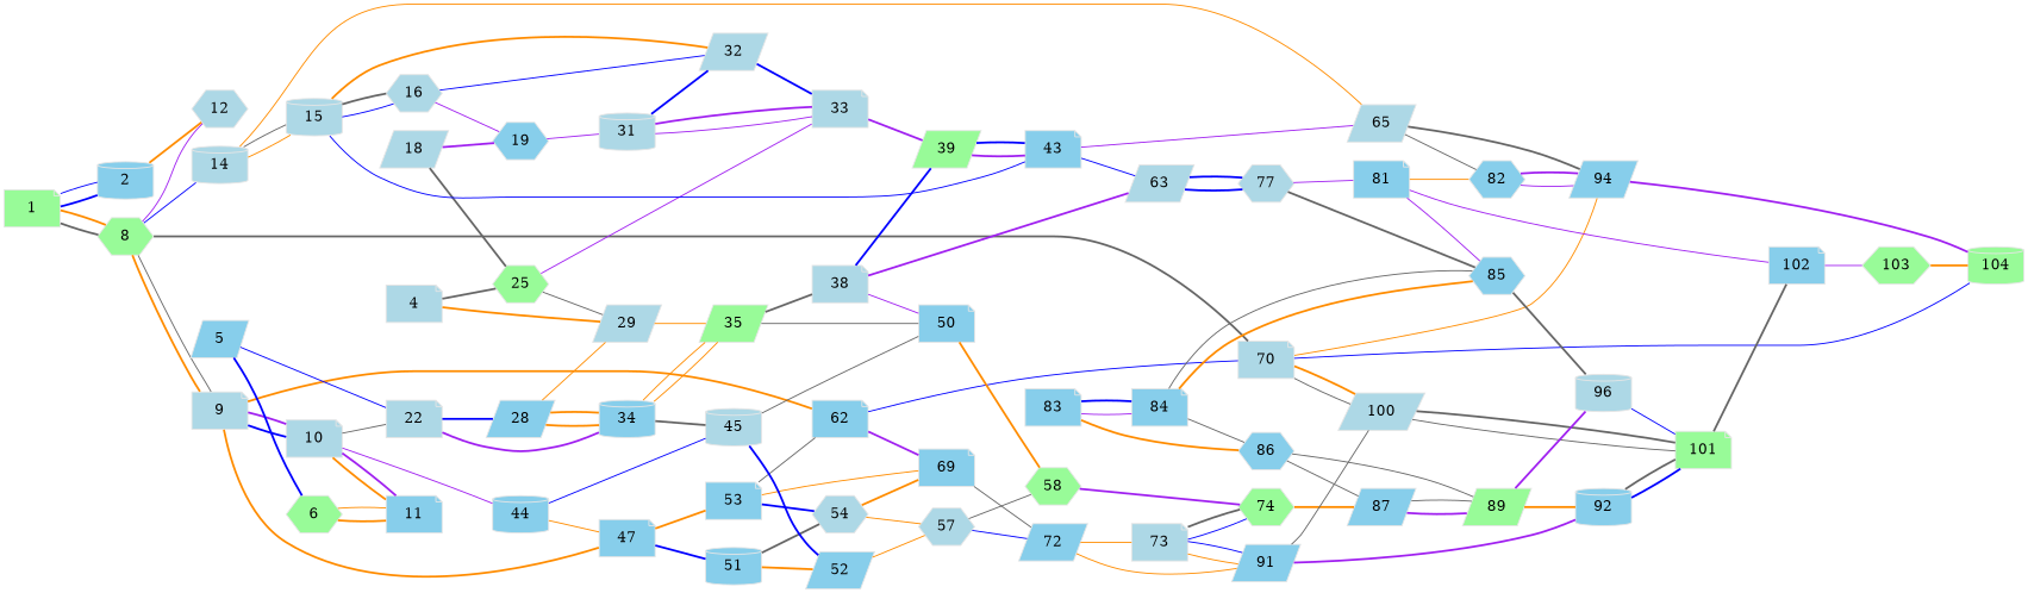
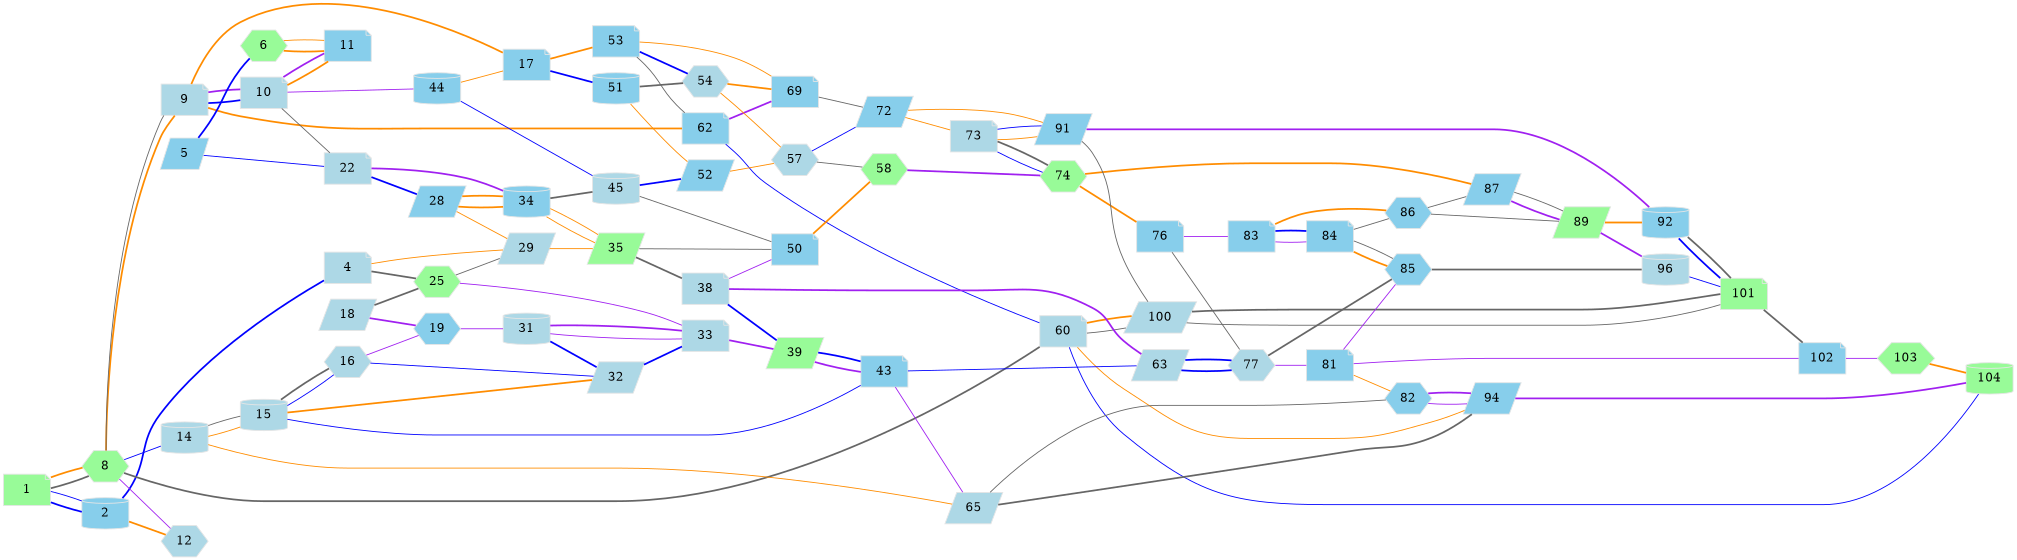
  graph {
    rankdir=LR
    node [color=gray90 fillcolor=skyblue shape=note style=filled]
    edge [color=darkorange style=bold]
    1 [fillcolor=palegreen]
    2 [shape=cylinder super="+3"]
    8 [fillcolor=palegreen shape=hexagon super="+13"]
    4 [fillcolor=lightblue super="+24"]
    12 [fillcolor=lightblue shape=hexagon]
    9 [fillcolor=lightblue super="+46"]
    14 [fillcolor=lightblue shape=cylinder]
-   70 [fillcolor=lightblue super="+99"]
+   70 [fillcolor=lightblue super="+99" label=60]
    25 [fillcolor=palegreen shape=hexagon super="+26"]
    29 [fillcolor=lightblue shape=parallelogram super="+30"]
    18 [fillcolor=lightblue shape=parallelogram super="+27"]
    19 [shape=hexagon super="+20"]
    5 [shape=parallelogram]
    6 [fillcolor=palegreen shape=hexagon super="+7"]
    22 [fillcolor=lightblue super="+23"]
    33 [fillcolor=lightblue super="+40"]
    35 [fillcolor=palegreen shape=parallelogram super="+37"]
    11
    28 [shape=parallelogram]
    34 [shape=cylinder super="+36"]
    10 [fillcolor=lightblue super="+21"]
-   47 [super="+48"]
+   47 [super="+48" label=17]
    62 [super="+71"]
    15 [fillcolor=lightblue shape=cylinder super="+42"]
    65 [fillcolor=lightblue shape=parallelogram super="+66"]
    94 [shape=parallelogram super="+95"]
    100 [fillcolor=lightblue shape=parallelogram]
    104 [fillcolor=palegreen shape=cylinder super="+107"]
    44 [shape=cylinder]
    51 [shape=cylinder super="+55"]
    53 [super="+61"]
    69 [super="+78"]
    45 [fillcolor=lightblue shape=cylinder super="+49"]
    16 [fillcolor=lightblue shape=hexagon super="+17"]
    32 [fillcolor=lightblue shape=parallelogram super="+41"]
    43 [super="+64"]
    82 [shape=hexagon]
    63 [fillcolor=lightblue shape=parallelogram]
    31 [fillcolor=lightblue shape=cylinder]
    39 [fillcolor=palegreen shape=parallelogram]
    38 [fillcolor=lightblue super="+60"]
    50 [super="+59"]
    52 [shape=parallelogram super="+56"]
    58 [fillcolor=palegreen shape=hexagon]
    77 [fillcolor=lightblue shape=hexagon super="+80"]
    57 [fillcolor=lightblue shape=hexagon super="+68"]
    54 [fillcolor=lightblue shape=hexagon super="+67"]
    74 [fillcolor=palegreen shape=hexagon super="+75"]
    72 [shape=parallelogram super="+79"]
    73 [fillcolor=lightblue]
    91 [shape=parallelogram super="+93"]
+   76
    87 [shape=parallelogram]
    81 [super="+98"]
    85 [shape=hexagon super="+97"]
    101 [fillcolor=palegreen super="+105"]
    92 [shape=cylinder]
    83
    89 [fillcolor=palegreen shape=parallelogram super="+90"]
    84
    86 [shape=hexagon super="+88"]
    102 [super="+106"]
    96 [fillcolor=lightblue shape=cylinder]
    103 [fillcolor=palegreen shape=hexagon super="+108"]
    1 -- 2 [color=blue]
    1 -- 2 [color=blue style=solid]
    1 -- 8 [color=gray40]
    1 -- 8
+   2 -- 4 [color=blue]
    2 -- 12
    8 -- 12 [color=purple style=solid]
    8 -- 9
    8 -- 9 [color=gray40 style=solid]
    8 -- 14 [color=blue style=solid]
    8 -- 70 [color=gray40 weight=2]
    4 -- 25 [color=gray40]
-   4 -- 29
+   4 -- 29 [style=solid]
    9 -- 10 [color=blue]
    9 -- 10 [color=purple]
    9 -- 47
    9 -- 62
    14 -- 15 [style=solid]
    14 -- 15 [color=gray40 style=solid]
    14 -- 65 [style=solid]
    70 -- 94 [style=solid]
    70 -- 100 [color=gray40 style=solid]
    70 -- 100
    70 -- 104 [color=blue style=solid]
    25 -- 29 [color=gray40 style=solid]
    25 -- 33 [color=purple style=solid]
    29 -- 35 [style=solid]
    18 -- 25 [color=gray40]
    18 -- 19 [color=purple weight=2]
    19 -- 31 [color=purple style=solid]
    5 -- 6 [color=blue]
    5 -- 22 [color=blue style=solid]
    6 -- 11 [weight=2]
    6 -- 11 [style=solid]
    22 -- 28 [color=blue]
    22 -- 34 [color=purple]
    33 -- 39 [color=purple]
    35 -- 38 [color=gray40]
    35 -- 50 [color=gray40 style=solid]
    28 -- 29 [style=solid]
    28 -- 34
    28 -- 34
    34 -- 35 [style=solid]
    34 -- 35 [style=solid]
    34 -- 45 [color=gray40]
    10 -- 22 [color=gray40 style=solid]
    10 -- 11
    10 -- 11 [color=purple]
    10 -- 44 [color=purple style=solid]
    47 -- 51 [color=blue]
    47 -- 53
    62 -- 70 [color=blue style=solid]
    62 -- 69 [color=purple]
    15 -- 16 [color=blue style=solid]
    15 -- 16 [color=gray40]
    15 -- 32
    15 -- 43 [color=blue style=solid]
    65 -- 94 [color=gray40]
    65 -- 82 [color=gray40 style=solid]
    94 -- 104 [color=purple]
    100 -- 101 [color=gray40 style=solid]
    100 -- 101 [color=gray40]
    44 -- 47 [style=solid]
    44 -- 45 [color=blue style=solid]
-   51 -- 52 [weight=2]
+   51 -- 52 [style=solid weight=2]
    51 -- 54 [color=gray40]
    53 -- 62 [color=gray40 style=solid]
    53 -- 69 [style=solid]
    53 -- 54 [color=blue]
    69 -- 72 [color=gray40 style=solid]
    45 -- 50 [color=gray40 style=solid]
    45 -- 52 [color=blue]
    16 -- 19 [color=purple style=solid]
    16 -- 32 [color=blue style=solid]
    32 -- 33 [color=blue]
    43 -- 65 [color=purple style=solid]
    43 -- 63 [color=blue style=solid]
    82 -- 94 [color=purple style=solid]
    82 -- 94 [color=purple]
    63 -- 77 [color=blue]
    63 -- 77 [color=blue]
    31 -- 33 [color=purple style=solid]
    31 -- 33 [color=purple]
    31 -- 32 [color=blue]
    39 -- 43 [color=purple]
    39 -- 43 [color=blue]
    38 -- 63 [color=purple]
    38 -- 39 [color=blue]
    38 -- 50 [color=purple style=solid]
    50 -- 58
    52 -- 57 [style=solid]
    58 -- 74 [color=purple]
    77 -- 81 [color=purple style=solid]
    77 -- 85 [color=gray40]
    57 -- 58 [color=gray40 style=solid]
    57 -- 72 [color=blue style=solid]
    54 -- 69
    54 -- 57 [style=solid]
+   74 -- 76
    74 -- 87
    72 -- 73 [style=solid]
    72 -- 91 [style=solid]
    73 -- 74 [color=blue style=solid]
    73 -- 74 [color=gray40]
    73 -- 91 [style=solid]
    73 -- 91 [color=blue style=solid]
    91 -- 100 [color=gray40 style=solid]
    91 -- 92 [color=purple]
+   76 -- 77 [color=gray40 style=solid]
+   76 -- 83 [color=purple style=solid]
    87 -- 89 [color=purple]
    87 -- 89 [color=gray40 style=solid]
    81 -- 82 [style=solid]
    81 -- 85 [color=purple style=solid]
    81 -- 102 [color=purple style=solid]
    85 -- 96 [color=gray40]
    101 -- 102 [color=gray40]
    92 -- 101 [color=blue]
    92 -- 101 [color=gray40]
    83 -- 84 [color=purple style=solid]
    83 -- 84 [color=blue]
    83 -- 86
    89 -- 92
    89 -- 96 [color=purple]
    84 -- 85
    84 -- 85 [color=gray40 style=solid]
    84 -- 86 [color=gray40 style=solid]
    86 -- 87 [color=gray40 style=solid]
    86 -- 89 [color=gray40 style=solid]
    102 -- 103 [color=purple style=solid weight=2]
    96 -- 101 [color=blue style=solid]
    103 -- 104 [weight=2]
  }
